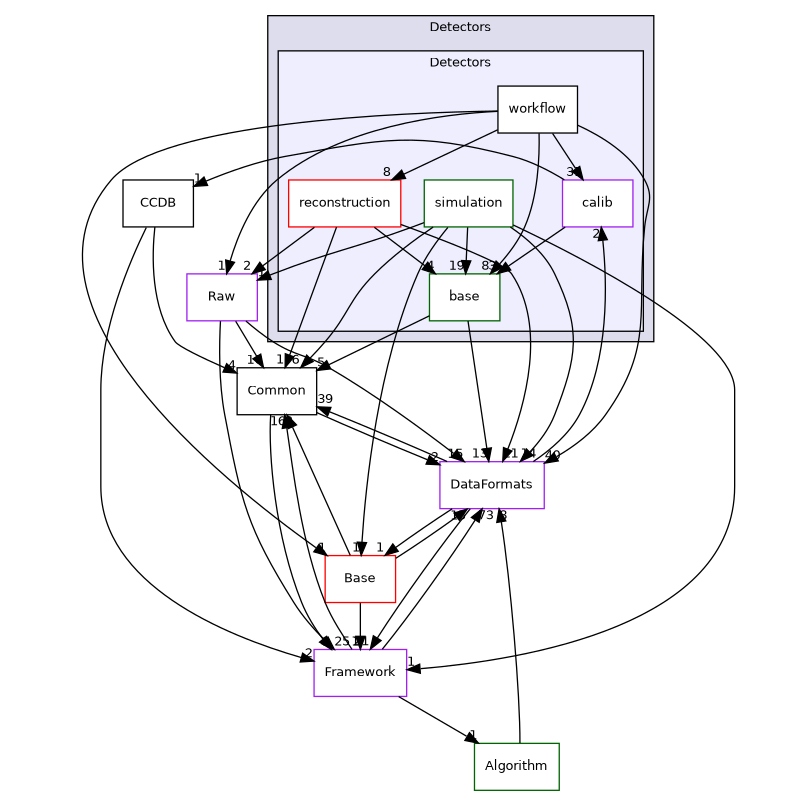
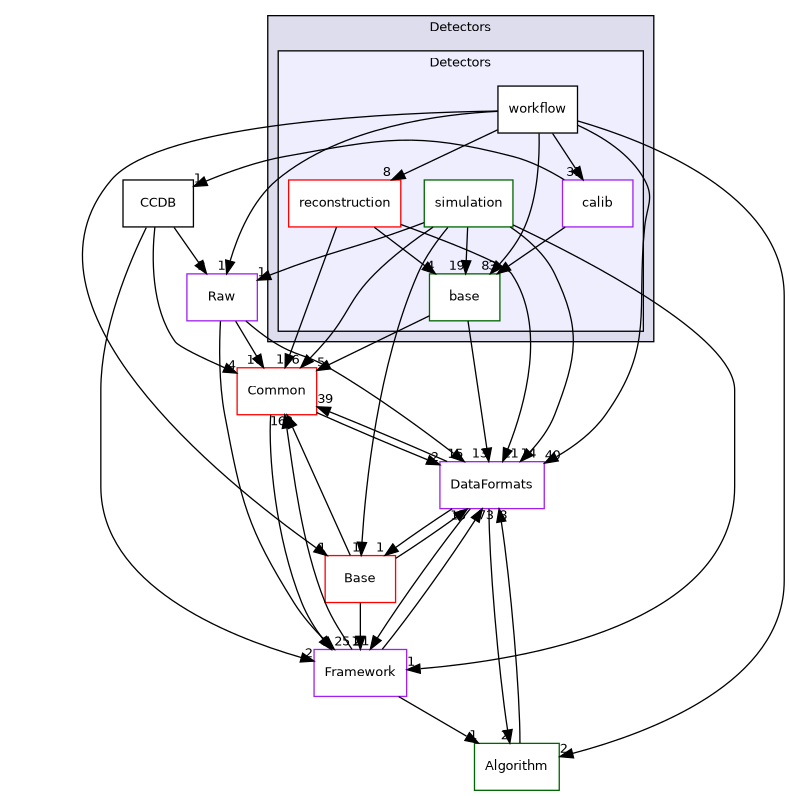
  digraph {
    compound=true
    node [color=purple fontname=Helvetica fontsize=10 shape=box]
    edge [headlabel=1 labeldistance=1.5 labelfontname=Helvetica labelfontsize=10]
    n1 [color=darkgreen fillcolor=white label=base style=filled]
    n2 [fillcolor=white label=calib style=filled]
    n3 [color=red fillcolor=white label=reconstruction style=filled]
    n4 [color=darkgreen fillcolor=white label=simulation style=filled]
    n5 [color=black fillcolor=white label=workflow style=filled]
-   n6 [color=black label=Common]
+   n6 [color=red label=Common]
    n7 [label=DataFormats]
    n8 [color=black label=CCDB]
    n9 [label=Raw]
    n10 [color=red label=Base]
    n11 [label=Framework]
    n12 [color=darkgreen label=Algorithm]
    subgraph cluster_1 {
      bgcolor="#ddddee"
      fontname=Helvetica
      fontsize=10
      label=Detectors
      pencolor=black
      subgraph cluster_2 {
        bgcolor="#eeeeff"
        fontname=Helvetica
        fontsize=10
        label=Detectors
        pencolor=black
        n1
        n2
        n3
        n4
        n5
      }
    }
    n1 -> n6 [headlabel=5]
    n1 -> n7 [headlabel=13]
    n2 -> n1 [headlabel=3]
    n2 -> n8
    n3 -> n1 [headlabel=4]
    n3 -> n6
    n3 -> n7 [headlabel=21]
-   n3 -> n9 [headlabel=2]
+   n8 -> n9 [headlabel=2]
    n4 -> n1 [headlabel=19]
    n4 -> n6 [headlabel=6]
    n4 -> n7 [headlabel=14]
    n4 -> n9
    n4 -> n10
    n4 -> n11
    n5 -> n1 [headlabel=8]
    n5 -> n2 [headlabel=31]
    n5 -> n3 [headlabel=8]
    n5 -> n7 [headlabel=40]
    n5 -> n9
    n5 -> n10
+   n5 -> n12 [headlabel=2]
    n6 -> n7 [headlabel=2]
    n6 -> n11 [headlabel=2]
    n7 -> n6 [headlabel=39]
    n7 -> n10
    n7 -> n11 [headlabel=21]
-   n7 -> n2 [headlabel=2]
+   n7 -> n12 [headlabel=2]
    n8 -> n6 [headlabel=4]
    n8 -> n11 [headlabel=2]
    n9 -> n6 [headlabel=10]
    n9 -> n7 [headlabel=15]
    n9 -> n11 [headlabel=25]
    n10 -> n6 [headlabel=16]
    n10 -> n7 [headlabel=15]
    n10 -> n11
    n11 -> n6 [headlabel=8]
    n11 -> n7 [headlabel=73]
    n11 -> n12
    n12 -> n7 [headlabel=8]
  }
